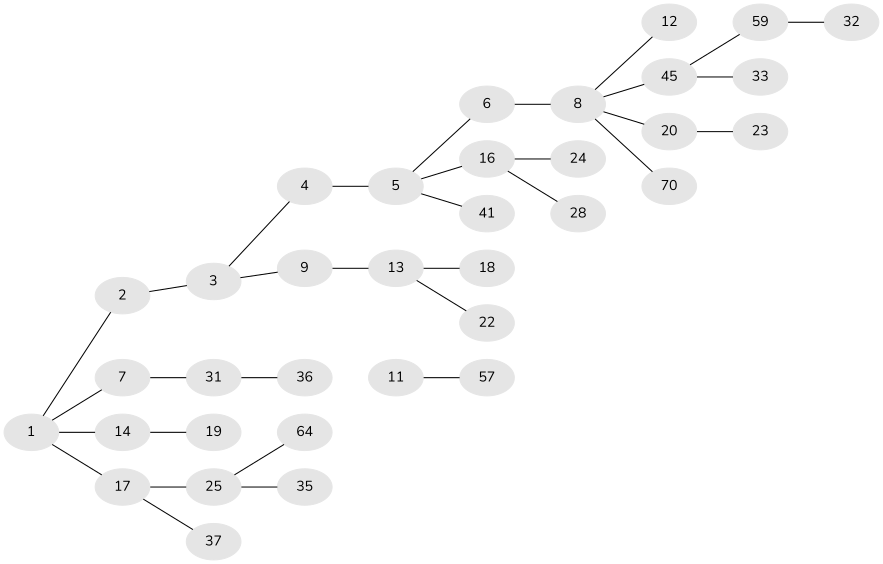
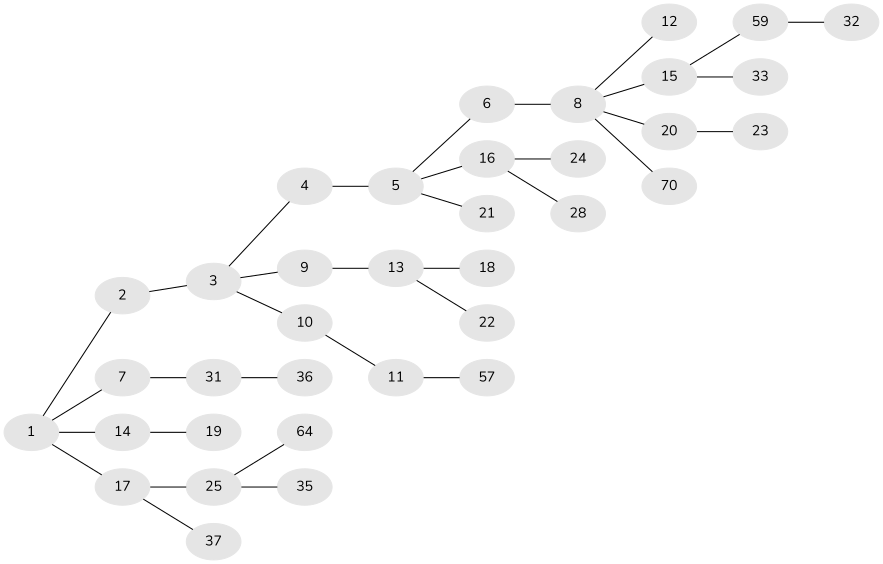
  graph {
    fontname=Nunito
    rankdir=LR
    node [color=gray90 fontname=Nunito style=filled]
    edge [fontname=Nunito weight=1.0]
    1
    2
    7
    14
    17
    3
    31
    19
    25
    37
    4
    9
+   10
    5
    13
    11
    6
    16
-   21 [label=41]
+   21
    8
    24
    28
    12
-   15 [label=45]
+   15
    20
    n26 [label=70]
    n27 [label=59]
    33
    23
    18
    22
    n32 [label=57]
    32
    n34 [label=64]
    35
    36
    1 -- 2
    1 -- 7
    1 -- 14
    1 -- 17 [weight=2.0]
    2 -- 3
    7 -- 31
    14 -- 19
    17 -- 25
    17 -- 37
    3 -- 4
    3 -- 9
+   3 -- 10
    31 -- 36
    25 -- n34
    25 -- 35 [weight=2.0]
    4 -- 5
    9 -- 13
+   10 -- 11
    5 -- 6
    5 -- 16
    5 -- 21
    13 -- 18 [weight=2.0]
    13 -- 22
    11 -- n32 [weight=2.0]
    6 -- 8
    16 -- 24
    16 -- 28
    8 -- 12
    8 -- 15
    8 -- 20
    8 -- n26
    15 -- n27
    15 -- 33
    20 -- 23 [weight=5.0]
    n27 -- 32
  }
